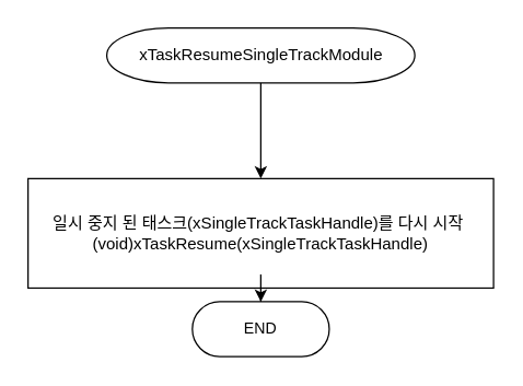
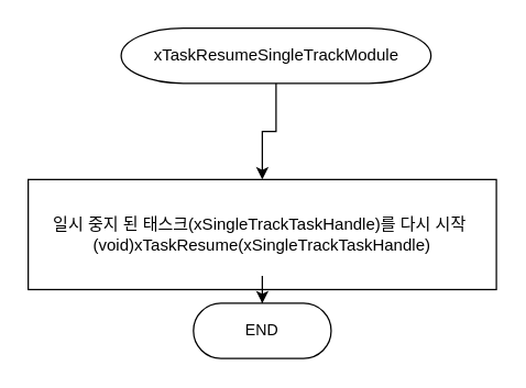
  <mxCell id="0" />
  <mxCell id="1" parent="0" />
  <mxCell id="2" value="일시 중지 된 태스크(xSingleTrackTaskHandle)를 다시 시작&amp;nbsp;&lt;br&gt;(void)xTaskResume(xSingleTrackTaskHandle)" style="rounded=0;whiteSpace=wrap;html=1;strokeWidth=1;" parent="1" vertex="1"><mxGeometry x="20" y="130" width="340" height="80" as="geometry" /></mxCell>
  <mxCell id="3" style="edgeStyle=orthogonalEdgeStyle;rounded=0;orthogonalLoop=1;jettySize=auto;html=1;strokeWidth=1;exitX=0.5;exitY=1;exitDx=0;exitDy=0;exitPerimeter=0;" parent="1" source="5" target="2" edge="1"><mxGeometry relative="1" as="geometry"><mxPoint x="190" y="40" as="sourcePoint" /></mxGeometry></mxCell>
  <mxCell id="4" style="edgeStyle=orthogonalEdgeStyle;rounded=0;orthogonalLoop=1;jettySize=auto;html=1;strokeWidth=1;entryX=0.5;entryY=0;entryDx=0;entryDy=0;entryPerimeter=0;" parent="1" source="2" target="6" edge="1"><mxGeometry relative="1" as="geometry"><mxPoint x="190" y="220" as="targetPoint" /></mxGeometry></mxCell>
- <mxCell id="5" value="xTaskResumeSingleTrackModule" style="verticalAlign=middle;align=center;overflow=width;vsdxID=2;fillColor=#FFFFFF;gradientColor=none;shape=stencil(tVLLDsIgEPwajiQIMfFe638Qu22JCM2Ctv69kK0Rm9qDibeZndkXC1NV6PUATIoQ0V9gNE3smToyKY3rAU1MiKmaqar1CB36m2uIDzo7M7r6e64wUZ4UOUWKB9GdIH4irzWu8B42vRrPScNFXZzN+5mvl3qJXE8mcPRRR+Pdh2Y1dsBTE95a3c0TkBRGgKEIb6wg1/r+ssCXd/vLCgm8z9caa+n6pb48dwrRV1H1Ew==);strokeColor=#000000;spacingTop=-1;spacingBottom=-1;spacingLeft=-1;spacingRight=-1;points=[[0.5,1,0],[0.5,0,0],[0,0.5,0],[1,0.5,0]];labelBackgroundColor=none;rounded=0;html=1;whiteSpace=wrap;strokeWidth=1;" parent="1" vertex="1"><mxGeometry x="77.5" y="20" width="225" height="40" as="geometry" /></mxCell>
+ <mxCell id="5" value="xTaskResumeSingleTrackModule" style="verticalAlign=middle;align=center;overflow=width;vsdxID=2;fillColor=#FFFFFF;gradientColor=none;shape=stencil(tVLLDsIgEPwajiQIMfFe638Qu22JCM2Ctv69kK0Rm9qDibeZndkXC1NV6PUATIoQ0V9gNE3smToyKY3rAU1MiKmaqar1CB36m2uIDzo7M7r6e64wUZ4UOUWKB9GdIH4irzWu8B42vRrPScNFXZzN+5mvl3qJXE8mcPRRR+Pdh2Y1dsBTE95a3c0TkBRGgKEIb6wg1/r+ssCXd/vLCgm8z9caa+n6pb48dwrRV1H1Ew==);strokeColor=#000000;spacingTop=-1;spacingBottom=-1;spacingLeft=-1;spacingRight=-1;points=[[0.5,1,0],[0.5,0,0],[0,0.5,0],[1,0.5,0]];labelBackgroundColor=none;rounded=0;html=1;whiteSpace=wrap;strokeWidth=1;" parent="1" vertex="1"><mxGeometry x="87.5" y="20" width="225" height="40" as="geometry" /></mxCell>
  <mxCell id="6" value="&lt;div style=&quot;font-size: 1px&quot;&gt;&lt;font style=&quot;font-size:11.29px;font-family:Arial;color:#000000;direction:ltr;letter-spacing:0px;line-height:120%;opacity:1&quot;&gt;END&lt;br/&gt;&lt;/font&gt;&lt;/div&gt;" style="verticalAlign=middle;align=center;overflow=width;vsdxID=77;fillColor=#FFFFFF;gradientColor=none;shape=stencil(tVLLDsIgEPwajiQIMfFe638Qu22JCM2Ctv69kK0Rm9qDibeZndkXC1NV6PUATIoQ0V9gNE3smToyKY3rAU1MiKmaqar1CB36m2uIDzo7M7r6e64wUZ4UOUWKB9GdIH4irzWu8B42vRrPScNFXZzN+5mvl3qJXE8mcPRRR+Pdh2Y1dsBTE95a3c0TkBRGgKEIb6wg1/r+ssCXd/vLCgm8z9caa+n6pb48dwrRV1H1Ew==);strokeColor=#000000;spacingTop=-1;spacingBottom=-1;spacingLeft=-1;spacingRight=-1;points=[[0.5,1,0],[0.5,0,0],[0,0.5,0],[1,0.5,0]];labelBackgroundColor=none;rounded=0;html=1;whiteSpace=wrap;" parent="1" vertex="1"><mxGeometry x="140" y="220" width="100" height="40" as="geometry" /></mxCell>
